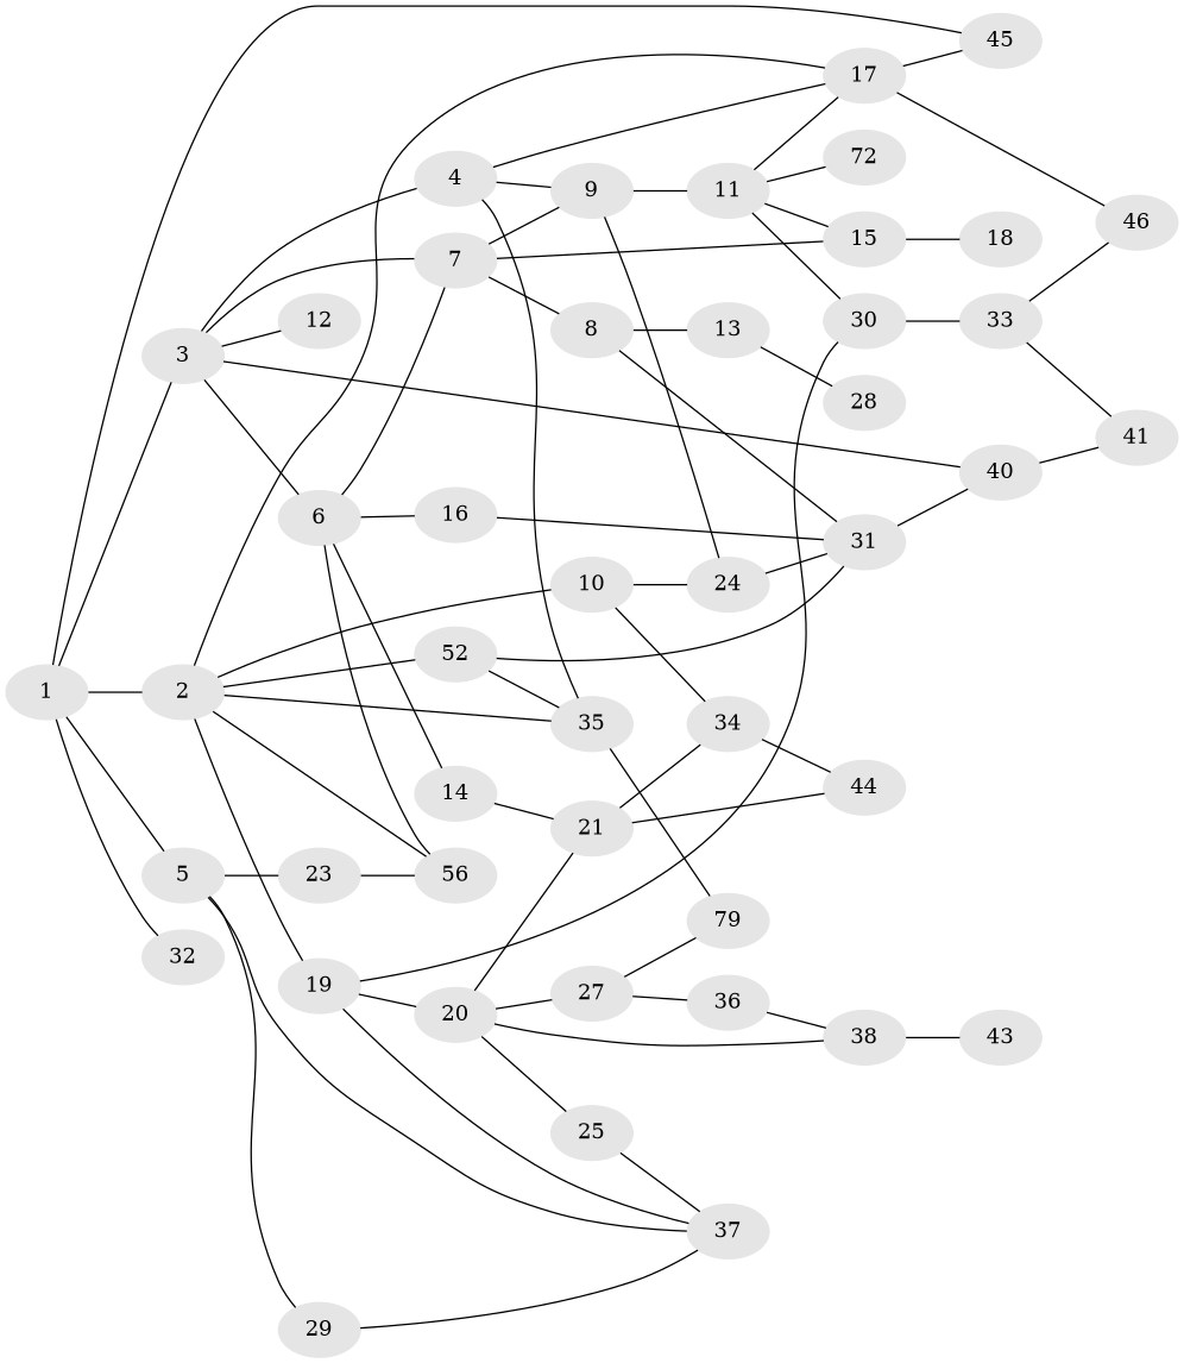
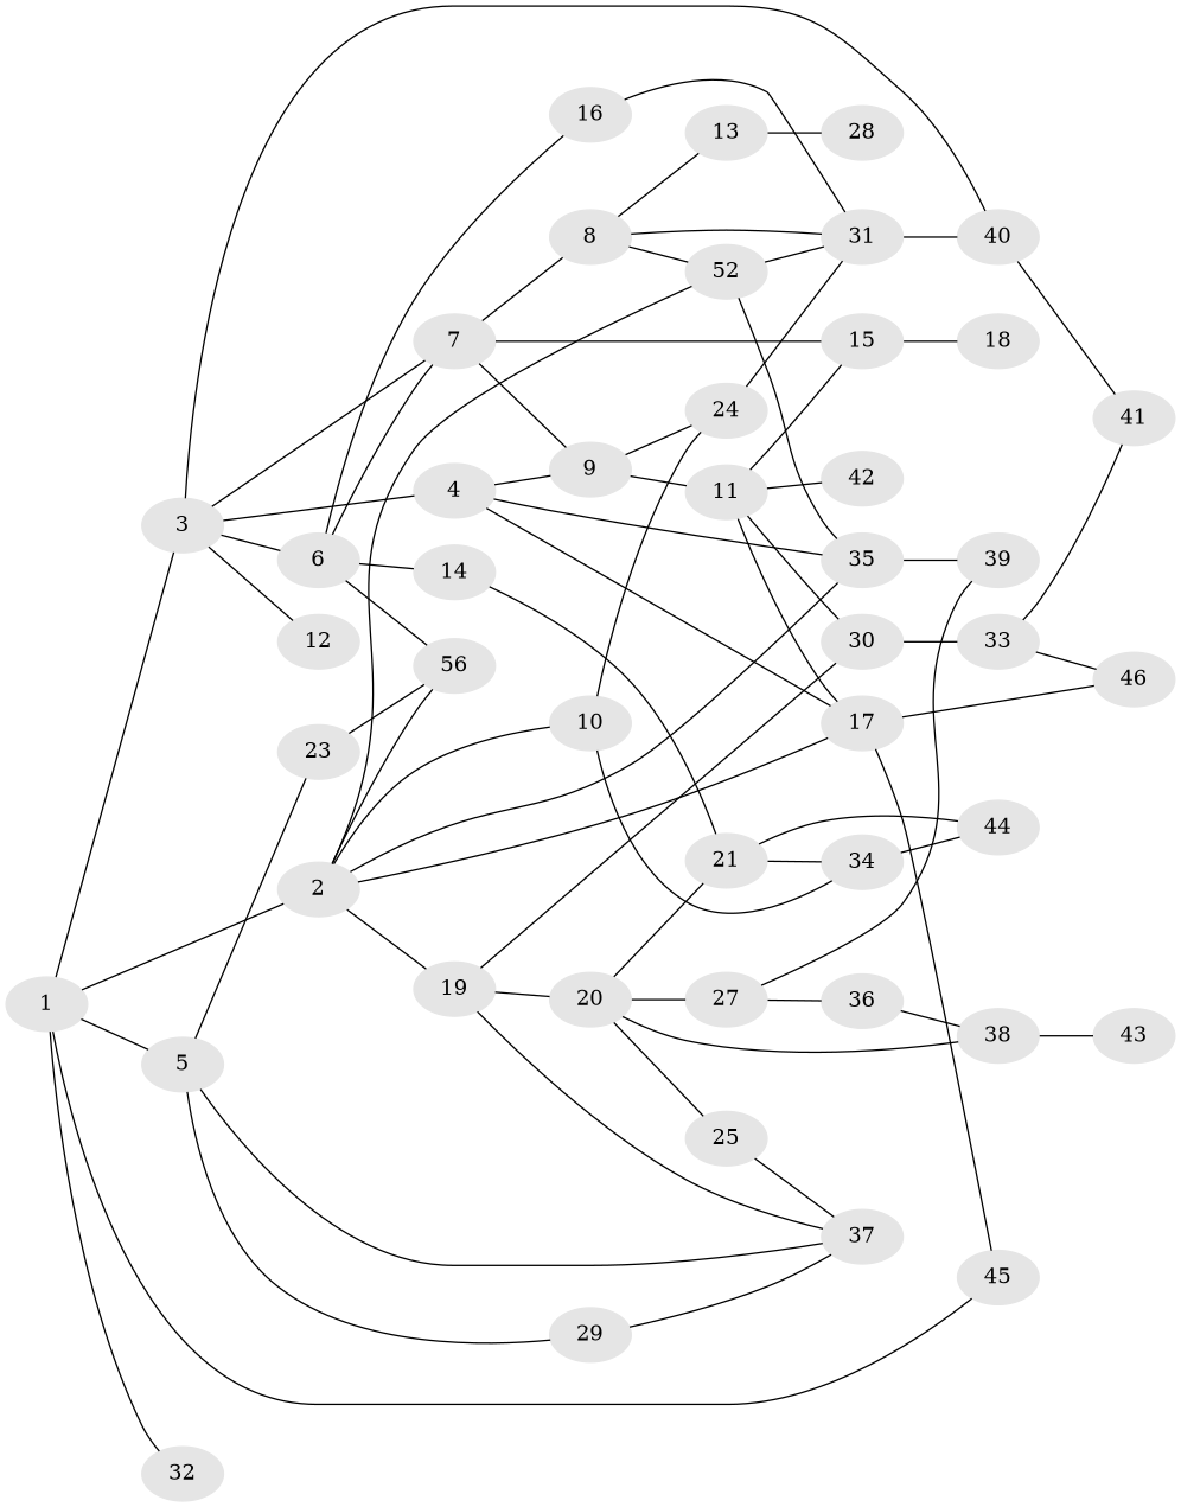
  graph {
    rankdir=LR
    node [color=gray90 style=filled]
    edge [weight=1.0]
    1
    2
    3
    5
    32
    45
    10
    17
    19
    n10 [label=52]
    n11 [label=56]
    35
    4
    6
    7
    12
    40
    23
    29
    37
    24
    34
    46
    30
    20
    31
-   39 [label=79]
+   39
    9
    14
    16
    8
    15
    41
    11
    21
    44
    13
    18
    28
-   42 [label=72]
+   42
    33
    25
    27
    38
    36
    43
    1 -- 2 [weight=2.0]
    1 -- 3
    1 -- 5
    1 -- 32
    1 -- 45
    2 -- 10
    2 -- 17
    2 -- 19
    2 -- n10
    2 -- n11
    2 -- 35
    3 -- 4
    3 -- 6
    3 -- 7
    3 -- 12
    3 -- 40
    5 -- 23
    5 -- 29
    5 -- 37
    10 -- 24
    10 -- 34
    17 -- 45
    17 -- 46
    19 -- 37
    19 -- 30
    19 -- 20
    n10 -- 35
    n10 -- 31
    35 -- 39
    4 -- 17
    4 -- 35
    4 -- 9
    6 -- n11
    6 -- 7
    6 -- 14 [weight=2.0]
    6 -- 16
    7 -- 9
    7 -- 8
    7 -- 15 [weight=3.0]
    40 -- 41
    23 -- n11
    29 -- 37
    24 -- 31
    34 -- 44
    30 -- 33
    20 -- 21
    20 -- 25
    20 -- 27
    20 -- 38
    31 -- 40
    9 -- 24
    9 -- 11
    14 -- 21
    16 -- 31
+   8 -- n10
    8 -- 31
    8 -- 13
    15 -- 18
    11 -- 17
    11 -- 30
    11 -- 15
    11 -- 42
    21 -- 34
    21 -- 44
    13 -- 28
    33 -- 46
    33 -- 41
    25 -- 37
    27 -- 39
    27 -- 36
    38 -- 43
    36 -- 38
  }
